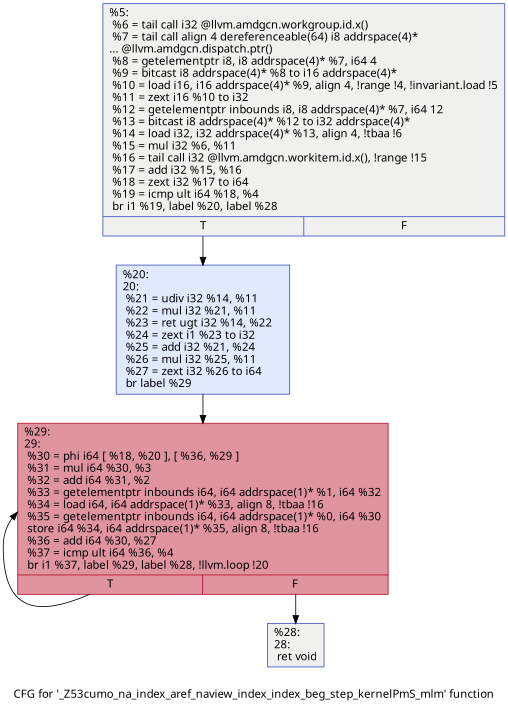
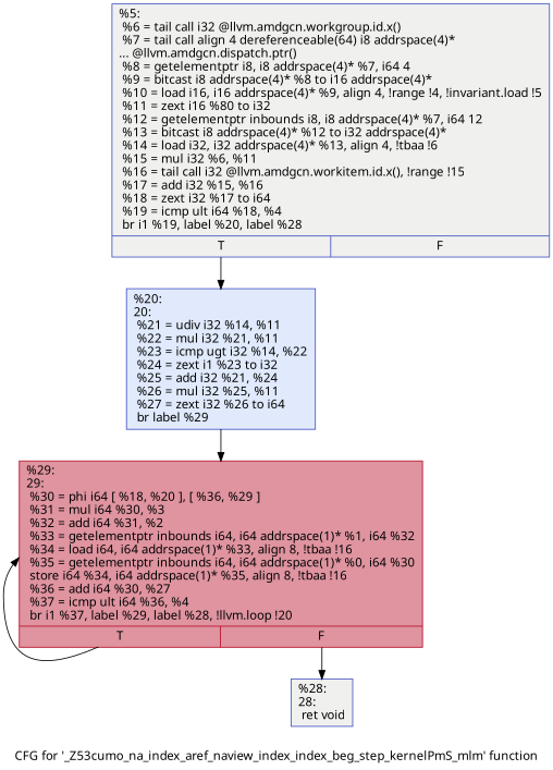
  digraph {
    fontname="Noto Sans"
    label="CFG for '_Z53cumo_na_index_aref_naview_index_index_beg_step_kernelPmS_mlm' function"
    node [color="#3d50c3ff" fillcolor="#dedcdb70" fontname="Noto Sans" shape=record style=filled]
    edge [fontname="Noto Sans" tailport=s0]
-   n1 [label="{%5:\l  %6 = tail call i32 @llvm.amdgcn.workgroup.id.x()\l  %7 = tail call align 4 dereferenceable(64) i8 addrspace(4)*\l... @llvm.amdgcn.dispatch.ptr()\l  %8 = getelementptr i8, i8 addrspace(4)* %7, i64 4\l  %9 = bitcast i8 addrspace(4)* %8 to i16 addrspace(4)*\l  %10 = load i16, i16 addrspace(4)* %9, align 4, !range !4, !invariant.load !5\l  %11 = zext i16 %10 to i32\l  %12 = getelementptr inbounds i8, i8 addrspace(4)* %7, i64 12\l  %13 = bitcast i8 addrspace(4)* %12 to i32 addrspace(4)*\l  %14 = load i32, i32 addrspace(4)* %13, align 4, !tbaa !6\l  %15 = mul i32 %6, %11\l  %16 = tail call i32 @llvm.amdgcn.workitem.id.x(), !range !15\l  %17 = add i32 %15, %16\l  %18 = zext i32 %17 to i64\l  %19 = icmp ult i64 %18, %4\l  br i1 %19, label %20, label %28\l|{<s0>T|<s1>F}}"]
-   n2 [fillcolor="#b9d0f970" label="{%20:\l20:                                               \l  %21 = udiv i32 %14, %11\l  %22 = mul i32 %21, %11\l  %23 = ret ugt i32 %14, %22\l  %24 = zext i1 %23 to i32\l  %25 = add i32 %21, %24\l  %26 = mul i32 %25, %11\l  %27 = zext i32 %26 to i64\l  br label %29\l}"]
+   n1 [label="{%5:\l  %6 = tail call i32 @llvm.amdgcn.workgroup.id.x()\l  %7 = tail call align 4 dereferenceable(64) i8 addrspace(4)*\l... @llvm.amdgcn.dispatch.ptr()\l  %8 = getelementptr i8, i8 addrspace(4)* %7, i64 4\l  %9 = bitcast i8 addrspace(4)* %8 to i16 addrspace(4)*\l  %10 = load i16, i16 addrspace(4)* %9, align 4, !range !4, !invariant.load !5\l  %11 = zext i16 %80 to i32\l  %12 = getelementptr inbounds i8, i8 addrspace(4)* %7, i64 12\l  %13 = bitcast i8 addrspace(4)* %12 to i32 addrspace(4)*\l  %14 = load i32, i32 addrspace(4)* %13, align 4, !tbaa !6\l  %15 = mul i32 %6, %11\l  %16 = tail call i32 @llvm.amdgcn.workitem.id.x(), !range !15\l  %17 = add i32 %15, %16\l  %18 = zext i32 %17 to i64\l  %19 = icmp ult i64 %18, %4\l  br i1 %19, label %20, label %28\l|{<s0>T|<s1>F}}"]
+   n2 [fillcolor="#b9d0f970" label="{%20:\l20:                                               \l  %21 = udiv i32 %14, %11\l  %22 = mul i32 %21, %11\l  %23 = icmp ugt i32 %14, %22\l  %24 = zext i1 %23 to i32\l  %25 = add i32 %21, %24\l  %26 = mul i32 %25, %11\l  %27 = zext i32 %26 to i64\l  br label %29\l}"]
    n3 [color="#b70d28ff" fillcolor="#b70d2870" label="{%29:\l29:                                               \l  %30 = phi i64 [ %18, %20 ], [ %36, %29 ]\l  %31 = mul i64 %30, %3\l  %32 = add i64 %31, %2\l  %33 = getelementptr inbounds i64, i64 addrspace(1)* %1, i64 %32\l  %34 = load i64, i64 addrspace(1)* %33, align 8, !tbaa !16\l  %35 = getelementptr inbounds i64, i64 addrspace(1)* %0, i64 %30\l  store i64 %34, i64 addrspace(1)* %35, align 8, !tbaa !16\l  %36 = add i64 %30, %27\l  %37 = icmp ult i64 %36, %4\l  br i1 %37, label %29, label %28, !llvm.loop !20\l|{<s0>T|<s1>F}}"]
    n4 [label="{%28:\l28:                                               \l  ret void\l}"]
    n1 -> n2
    n2 -> n3
    n3 -> n3
    n3 -> n4 [tailport=s1]
  }
